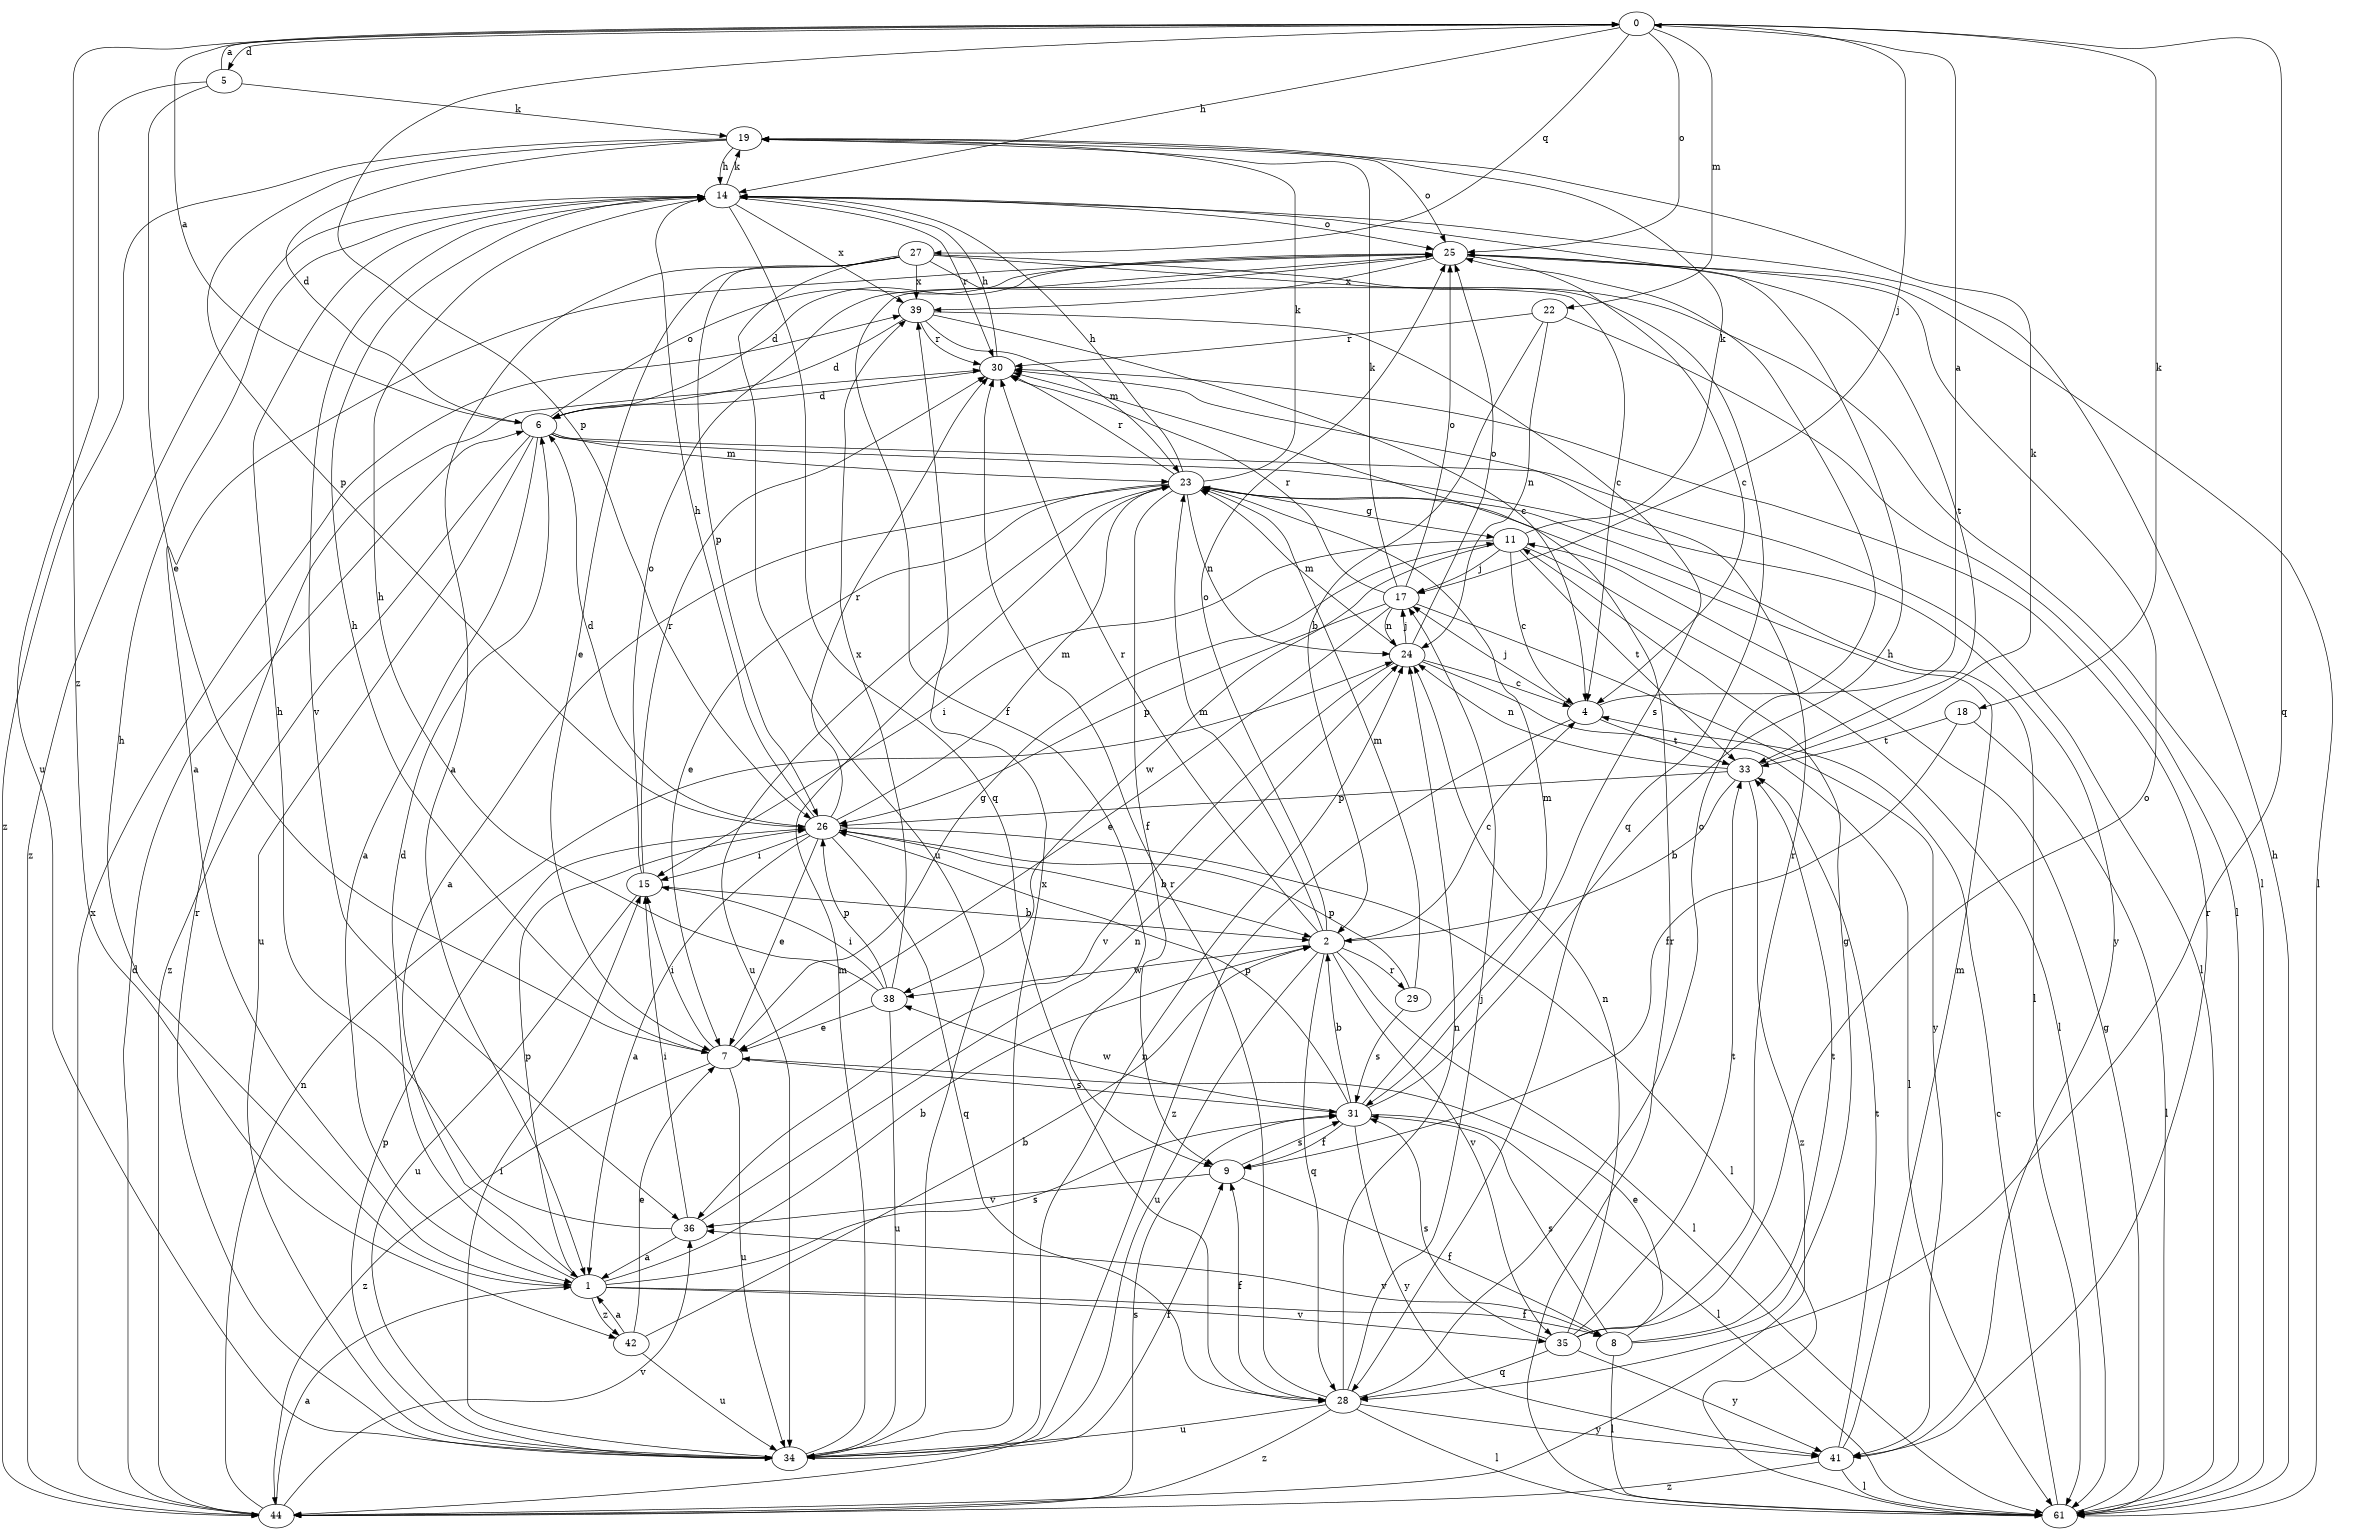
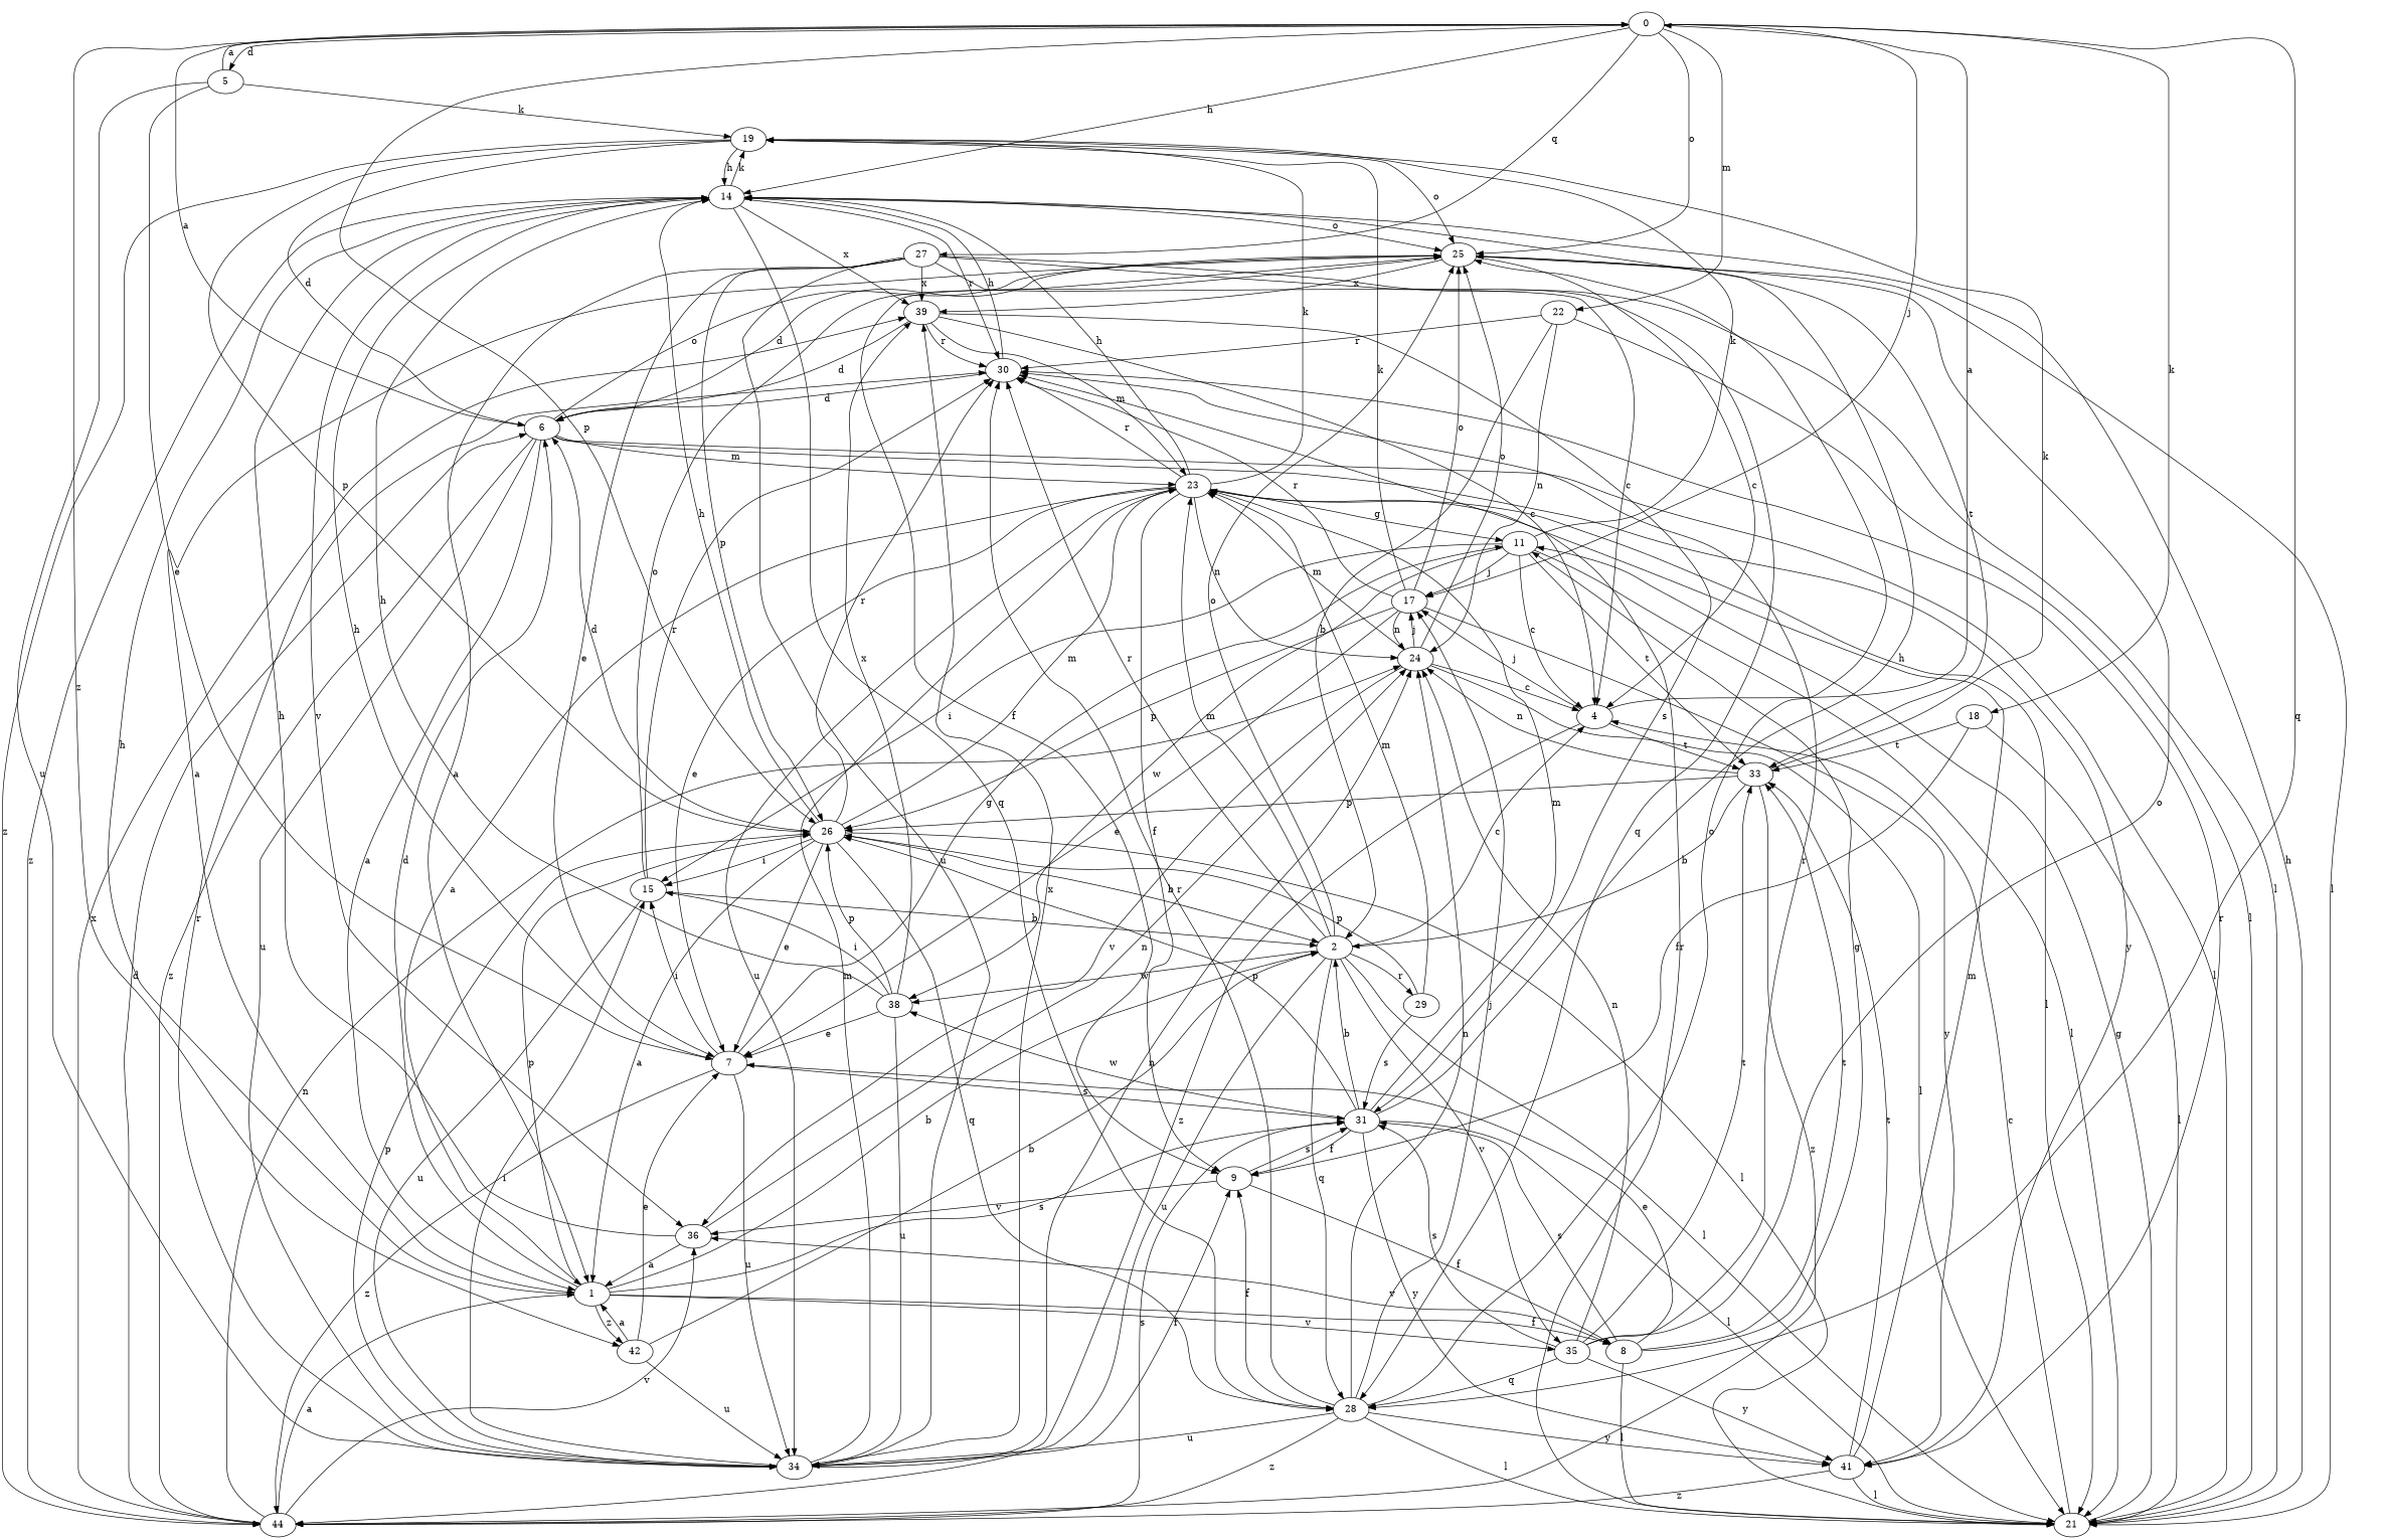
  strict digraph {
    0
    5
    14
    17
    18
    22
    25
    26
    27
    28
    42
    34
    7
    19
    30
    44
    36
    39
    41
    24
-   21 [label=61]
+   21
    33
    9
    2
    1
    6
    4
    23
    15
    8
    31
    35
    29
    38
    11
    0 -> 5 [label=d]
    0 -> 14 [label=h]
    0 -> 17 [label=j]
    0 -> 18 [label=k]
    0 -> 22 [label=m]
    0 -> 25 [label=o]
    0 -> 26 [label=p]
    0 -> 27 [label=q]
    0 -> 28 [label=q]
    0 -> 42 [label=z]
    5 -> 0 [label=a]
    5 -> 34 [label=u]
    5 -> 7 [label=e]
    5 -> 19 [label=k]
    14 -> 25 [label=o]
    14 -> 28 [label=q]
    14 -> 19 [label=k]
    14 -> 30 [label=r]
    14 -> 44 [label=z]
    14 -> 36 [label=v]
    14 -> 39 [label=x]
    17 -> 25 [label=o]
    17 -> 26 [label=p]
    17 -> 7 [label=e]
    17 -> 19 [label=k]
    17 -> 30 [label=r]
    17 -> 41 [label=y]
    17 -> 24 [label=n]
    18 -> 21 [label=l]
    18 -> 33 [label=t]
    18 -> 9 [label=f]
    22 -> 30 [label=r]
    22 -> 24 [label=n]
    22 -> 21 [label=l]
    22 -> 2 [label=b]
    25 -> 39 [label=x]
    25 -> 21 [label=l]
    25 -> 33 [label=t]
    25 -> 9 [label=f]
    25 -> 1 [label=a]
    25 -> 6 [label=d]
    25 -> 4 [label=c]
    26 -> 14 [label=h]
    26 -> 28 [label=q]
    26 -> 7 [label=e]
    26 -> 30 [label=r]
    26 -> 21 [label=l]
    26 -> 2 [label=b]
    26 -> 1 [label=a]
    26 -> 6 [label=d]
    26 -> 23 [label=m]
    26 -> 15 [label=i]
    27 -> 26 [label=p]
    27 -> 28 [label=q]
    27 -> 34 [label=u]
    27 -> 7 [label=e]
    27 -> 39 [label=x]
    27 -> 21 [label=l]
    27 -> 1 [label=a]
    27 -> 4 [label=c]
    28 -> 17 [label=j]
    28 -> 25 [label=o]
    28 -> 34 [label=u]
    28 -> 30 [label=r]
    28 -> 44 [label=z]
    28 -> 41 [label=y]
    28 -> 24 [label=n]
    28 -> 21 [label=l]
    28 -> 9 [label=f]
    42 -> 34 [label=u]
    42 -> 7 [label=e]
    42 -> 2 [label=b]
    42 -> 1 [label=a]
    34 -> 26 [label=p]
    34 -> 30 [label=r]
    34 -> 39 [label=x]
    34 -> 24 [label=n]
    34 -> 9 [label=f]
    34 -> 23 [label=m]
    34 -> 15 [label=i]
    7 -> 14 [label=h]
    7 -> 34 [label=u]
    7 -> 44 [label=z]
    7 -> 15 [label=i]
    7 -> 31 [label=s]
    7 -> 11 [label=g]
    19 -> 14 [label=h]
    19 -> 25 [label=o]
    19 -> 26 [label=p]
    19 -> 44 [label=z]
    19 -> 6 [label=d]
    30 -> 14 [label=h]
    30 -> 6 [label=d]
    44 -> 36 [label=v]
    44 -> 39 [label=x]
    44 -> 24 [label=n]
    44 -> 1 [label=a]
    44 -> 6 [label=d]
    44 -> 31 [label=s]
    36 -> 14 [label=h]
    36 -> 24 [label=n]
    36 -> 1 [label=a]
-   36 -> 15 [label=i]
    39 -> 30 [label=r]
    39 -> 6 [label=d]
    39 -> 4 [label=c]
    39 -> 23 [label=m]
    39 -> 31 [label=s]
    41 -> 30 [label=r]
    41 -> 44 [label=z]
    41 -> 21 [label=l]
    41 -> 33 [label=t]
    41 -> 23 [label=m]
    24 -> 17 [label=j]
    24 -> 25 [label=o]
    24 -> 36 [label=v]
    24 -> 21 [label=l]
    24 -> 4 [label=c]
    24 -> 23 [label=m]
    21 -> 14 [label=h]
    21 -> 30 [label=r]
    21 -> 4 [label=c]
    21 -> 11 [label=g]
    33 -> 26 [label=p]
    33 -> 19 [label=k]
    33 -> 44 [label=z]
    33 -> 24 [label=n]
    33 -> 2 [label=b]
    9 -> 36 [label=v]
    9 -> 8 [label=f]
    9 -> 31 [label=s]
    2 -> 25 [label=o]
    2 -> 28 [label=q]
    2 -> 34 [label=u]
    2 -> 30 [label=r]
    2 -> 21 [label=l]
    2 -> 4 [label=c]
    2 -> 23 [label=m]
    2 -> 35 [label=v]
    2 -> 29 [label=r]
    2 -> 38 [label=w]
    1 -> 14 [label=h]
    1 -> 26 [label=p]
    1 -> 42 [label=z]
    1 -> 2 [label=b]
    1 -> 6 [label=d]
    1 -> 8 [label=f]
    1 -> 31 [label=s]
    1 -> 35 [label=v]
    6 -> 0 [label=a]
    6 -> 25 [label=o]
    6 -> 34 [label=u]
    6 -> 44 [label=z]
    6 -> 41 [label=y]
    6 -> 21 [label=l]
    6 -> 1 [label=a]
    6 -> 23 [label=m]
    4 -> 0 [label=a]
    4 -> 17 [label=j]
    4 -> 44 [label=z]
    4 -> 33 [label=t]
    23 -> 14 [label=h]
    23 -> 34 [label=u]
    23 -> 7 [label=e]
    23 -> 19 [label=k]
    23 -> 30 [label=r]
    23 -> 24 [label=n]
    23 -> 21 [label=l]
    23 -> 9 [label=f]
    23 -> 1 [label=a]
    23 -> 11 [label=g]
    15 -> 25 [label=o]
    15 -> 34 [label=u]
    15 -> 30 [label=r]
    15 -> 2 [label=b]
    8 -> 7 [label=e]
    8 -> 36 [label=v]
    8 -> 21 [label=l]
    8 -> 33 [label=t]
    8 -> 31 [label=s]
    8 -> 11 [label=g]
    31 -> 14 [label=h]
    31 -> 26 [label=p]
    31 -> 41 [label=y]
    31 -> 21 [label=l]
    31 -> 9 [label=f]
    31 -> 2 [label=b]
    31 -> 23 [label=m]
    31 -> 38 [label=w]
    35 -> 25 [label=o]
    35 -> 28 [label=q]
    35 -> 30 [label=r]
    35 -> 41 [label=y]
    35 -> 24 [label=n]
    35 -> 33 [label=t]
    35 -> 31 [label=s]
    29 -> 26 [label=p]
    29 -> 23 [label=m]
    29 -> 31 [label=s]
    38 -> 14 [label=h]
    38 -> 26 [label=p]
    38 -> 34 [label=u]
    38 -> 7 [label=e]
    38 -> 39 [label=x]
    38 -> 15 [label=i]
    11 -> 17 [label=j]
    11 -> 19 [label=k]
    11 -> 21 [label=l]
    11 -> 33 [label=t]
    11 -> 4 [label=c]
    11 -> 15 [label=i]
    11 -> 38 [label=w]
  }
